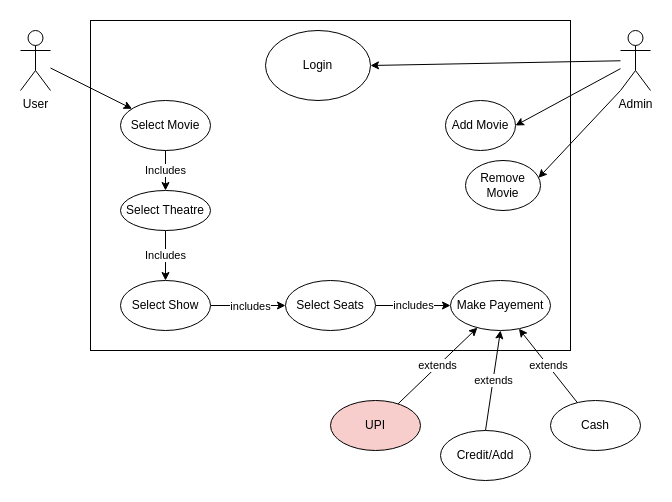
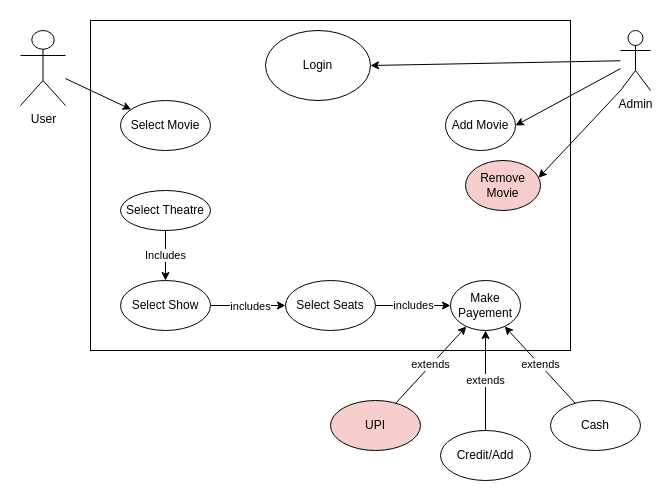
  <mxCell id="0" />
  <mxCell id="1" parent="0" />
  <mxCell id="2" value="" style="rounded=0;whiteSpace=wrap;html=1;" parent="1" vertex="1"><mxGeometry x="90" y="20" width="480" height="330" as="geometry" /></mxCell>
  <mxCell id="3" value="Admin" style="shape=umlActor;verticalLabelPosition=bottom;verticalAlign=top;html=1;outlineConnect=0;" parent="1" vertex="1"><mxGeometry x="620" y="30" width="30" height="60" as="geometry" /></mxCell>
  <mxCell id="4" value="Login" style="ellipse;whiteSpace=wrap;html=1;" parent="1" vertex="1"><mxGeometry x="265" y="30" width="105" height="70" as="geometry" /></mxCell>
- <mxCell id="5" value="User" style="shape=umlActor;verticalLabelPosition=bottom;verticalAlign=top;html=1;outlineConnect=0;" parent="1" vertex="1"><mxGeometry x="20" y="30" width="30" height="60" as="geometry" /></mxCell>
+ <mxCell id="5" value="User" style="shape=umlActor;verticalLabelPosition=bottom;verticalAlign=top;html=1;outlineConnect=0;" parent="1" vertex="1"><mxGeometry x="20" y="30" width="45" height="75" as="geometry" /></mxCell>
  <mxCell id="6" value="Includes" style="edgeStyle=orthogonalEdgeStyle;rounded=0;orthogonalLoop=1;jettySize=auto;html=1;" edge="1" parent="1" source="7" target="18"><mxGeometry relative="1" as="geometry" /></mxCell>
  <mxCell id="7" value="Select Theatre" style="ellipse;whiteSpace=wrap;html=1;" parent="1" vertex="1"><mxGeometry x="120" y="190" width="90" height="40" as="geometry" /></mxCell>
  <mxCell id="8" value="Add Movie" style="ellipse;whiteSpace=wrap;html=1;" parent="1" vertex="1"><mxGeometry x="445" y="100" width="70" height="50" as="geometry" /></mxCell>
  <mxCell id="9" value="Select Movie" style="ellipse;whiteSpace=wrap;html=1;" parent="1" vertex="1"><mxGeometry x="120" y="100" width="90" height="50" as="geometry" /></mxCell>
- <mxCell id="10" value="Remove Movie" style="ellipse;whiteSpace=wrap;html=1;" parent="1" vertex="1"><mxGeometry x="465" y="160" width="75" height="50" as="geometry" /></mxCell>
+ <mxCell id="10" value="Remove Movie" style="ellipse;whiteSpace=wrap;html=1;fillColor=#f8cecc;" parent="1" vertex="1"><mxGeometry x="465" y="160" width="75" height="50" as="geometry" /></mxCell>
  <mxCell id="11" value="" style="endArrow=classic;html=1;rounded=0;entryX=1;entryY=0.5;entryDx=0;entryDy=0;" edge="1" parent="1" source="3" target="4"><mxGeometry width="50" height="50" relative="1" as="geometry"><mxPoint x="330" y="160" as="sourcePoint" /><mxPoint x="380" y="110" as="targetPoint" /></mxGeometry></mxCell>
  <mxCell id="12" value="" style="endArrow=classic;html=1;rounded=0;entryX=1;entryY=0.5;entryDx=0;entryDy=0;" edge="1" parent="1" source="3" target="8"><mxGeometry width="50" height="50" relative="1" as="geometry"><mxPoint x="610" y="110" as="sourcePoint" /><mxPoint x="380" y="110" as="targetPoint" /></mxGeometry></mxCell>
  <mxCell id="13" value="" style="endArrow=classic;html=1;rounded=0;exitX=0;exitY=1;exitDx=0;exitDy=0;exitPerimeter=0;entryX=0.973;entryY=0.347;entryDx=0;entryDy=0;entryPerimeter=0;" edge="1" parent="1" source="3" target="10"><mxGeometry width="50" height="50" relative="1" as="geometry"><mxPoint x="330" y="160" as="sourcePoint" /><mxPoint x="590" y="150" as="targetPoint" /></mxGeometry></mxCell>
  <mxCell id="14" value="" style="endArrow=classic;html=1;rounded=0;" edge="1" parent="1" source="5" target="9"><mxGeometry width="50" height="50" relative="1" as="geometry"><mxPoint x="330" y="160" as="sourcePoint" /><mxPoint x="380" y="110" as="targetPoint" /></mxGeometry></mxCell>
- <mxCell id="15" value="Includes" style="endArrow=classic;html=1;rounded=0;exitX=0.5;exitY=1;exitDx=0;exitDy=0;entryX=0.5;entryY=0;entryDx=0;entryDy=0;" edge="1" parent="1" source="9" target="7"><mxGeometry width="50" height="50" relative="1" as="geometry"><mxPoint x="330" y="160" as="sourcePoint" /><mxPoint x="380" y="110" as="targetPoint" /></mxGeometry></mxCell>
  <mxCell id="16" value="" style="edgeStyle=orthogonalEdgeStyle;rounded=0;orthogonalLoop=1;jettySize=auto;html=1;" edge="1" parent="1" source="18" target="20"><mxGeometry relative="1" as="geometry" /></mxCell>
  <mxCell id="17" value="includes" style="edgeLabel;html=1;align=center;verticalAlign=middle;resizable=0;points=[];" vertex="1" connectable="0" parent="16"><mxGeometry x="0.045" relative="1" as="geometry"><mxPoint as="offset" /></mxGeometry></mxCell>
  <mxCell id="18" value="Select Show" style="ellipse;whiteSpace=wrap;html=1;" vertex="1" parent="1"><mxGeometry x="120" y="280" width="90" height="50" as="geometry" /></mxCell>
  <mxCell id="19" value="includes" style="edgeStyle=orthogonalEdgeStyle;rounded=0;orthogonalLoop=1;jettySize=auto;html=1;" edge="1" parent="1" source="20" target="21"><mxGeometry relative="1" as="geometry" /></mxCell>
  <mxCell id="20" value="Select Seats" style="ellipse;whiteSpace=wrap;html=1;" vertex="1" parent="1"><mxGeometry x="285" y="280" width="90" height="50" as="geometry" /></mxCell>
- <mxCell id="21" value="Make Payement" style="ellipse;whiteSpace=wrap;html=1;" vertex="1" parent="1"><mxGeometry x="450" y="280" width="100" height="50" as="geometry" /></mxCell>
+ <mxCell id="21" value="Make Payement" style="ellipse;whiteSpace=wrap;html=1;" vertex="1" parent="1"><mxGeometry x="450" y="280" width="70" height="50" as="geometry" /></mxCell>
  <mxCell id="22" value="UPI" style="ellipse;whiteSpace=wrap;html=1;fillColor=#f8cecc;" vertex="1" parent="1"><mxGeometry x="330" y="400" width="90" height="50" as="geometry" /></mxCell>
  <mxCell id="23" value="Credit/Add" style="ellipse;whiteSpace=wrap;html=1;" vertex="1" parent="1"><mxGeometry x="440" y="430" width="90" height="50" as="geometry" /></mxCell>
  <mxCell id="24" value="Cash" style="ellipse;whiteSpace=wrap;html=1;" vertex="1" parent="1"><mxGeometry x="550" y="400" width="90" height="50" as="geometry" /></mxCell>
  <mxCell id="25" value="extends" style="endArrow=classic;html=1;rounded=0;" edge="1" parent="1" source="22" target="21"><mxGeometry width="50" height="50" relative="1" as="geometry"><mxPoint x="330" y="360" as="sourcePoint" /><mxPoint x="380" y="310" as="targetPoint" /></mxGeometry></mxCell>
  <mxCell id="26" value="extends" style="endArrow=classic;html=1;rounded=0;exitX=0.5;exitY=0;exitDx=0;exitDy=0;entryX=0.5;entryY=1;entryDx=0;entryDy=0;" edge="1" parent="1" source="23" target="21"><mxGeometry width="50" height="50" relative="1" as="geometry"><mxPoint x="408" y="413" as="sourcePoint" /><mxPoint x="487" y="337" as="targetPoint" /></mxGeometry></mxCell>
  <mxCell id="27" value="extends" style="endArrow=classic;html=1;rounded=0;" edge="1" parent="1" source="24" target="21"><mxGeometry width="50" height="50" relative="1" as="geometry"><mxPoint x="495" y="440" as="sourcePoint" /><mxPoint x="497" y="347" as="targetPoint" /></mxGeometry></mxCell>
